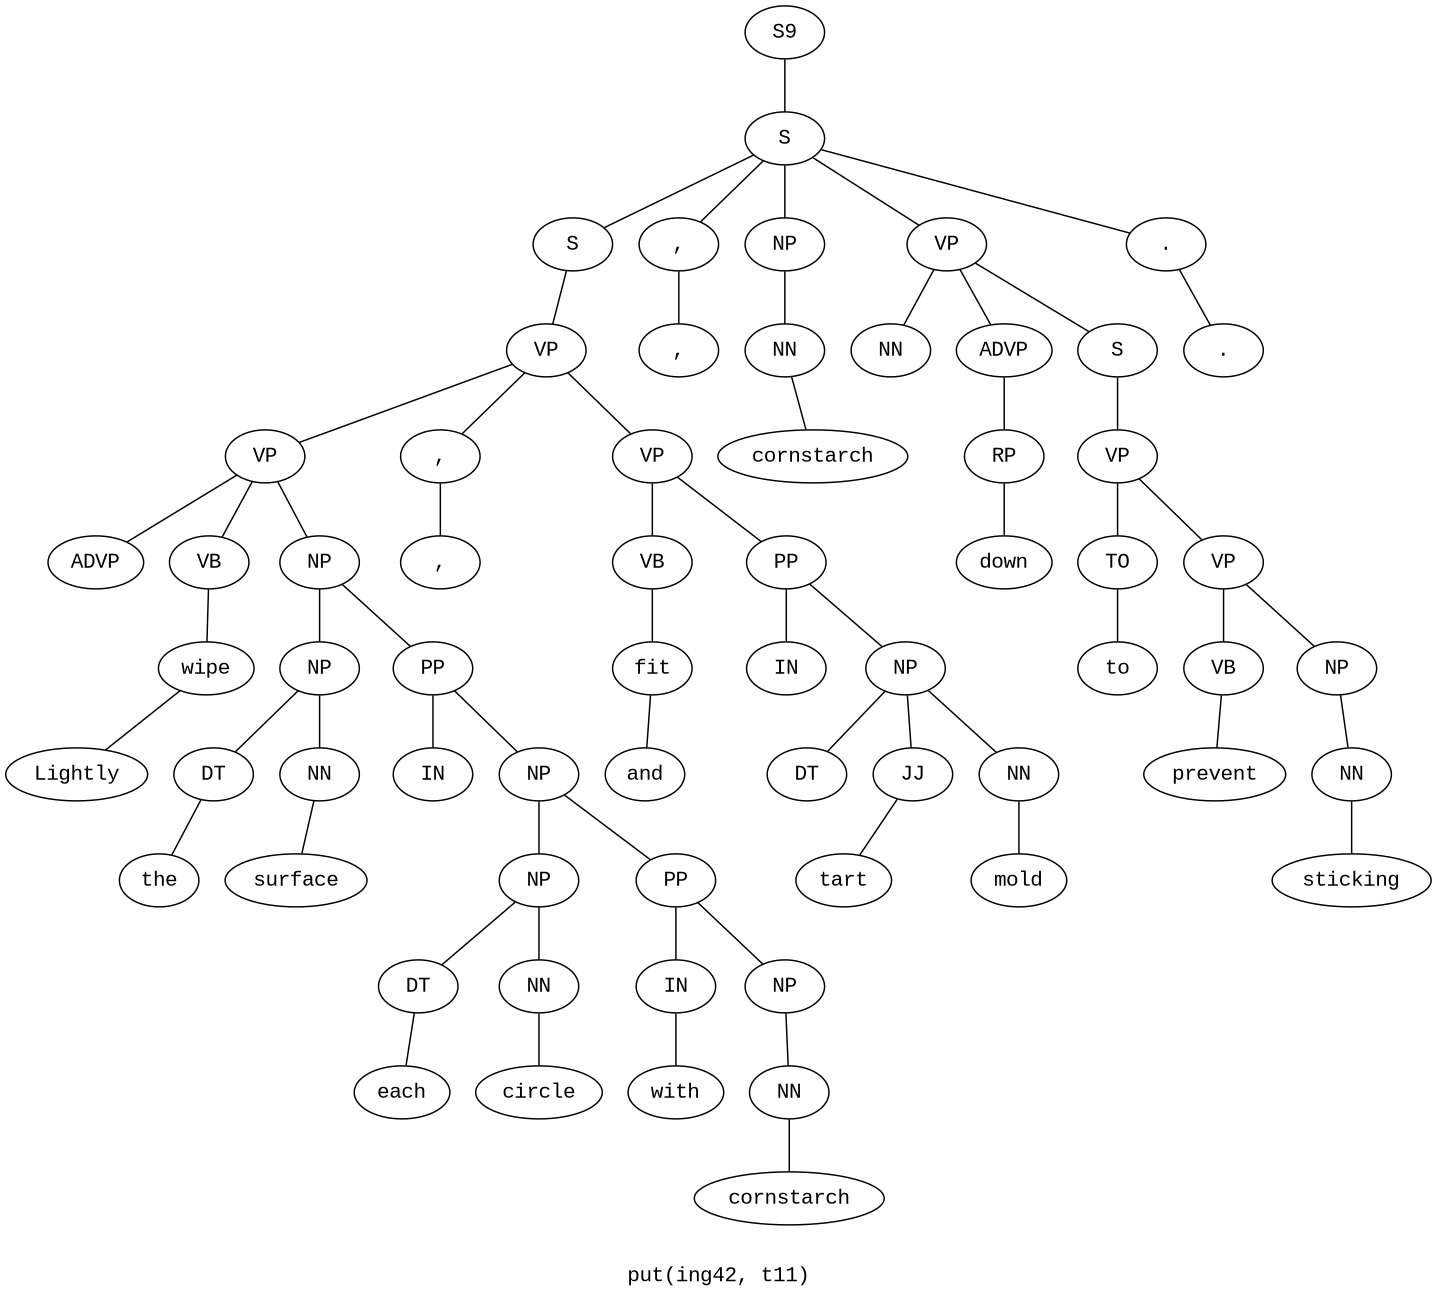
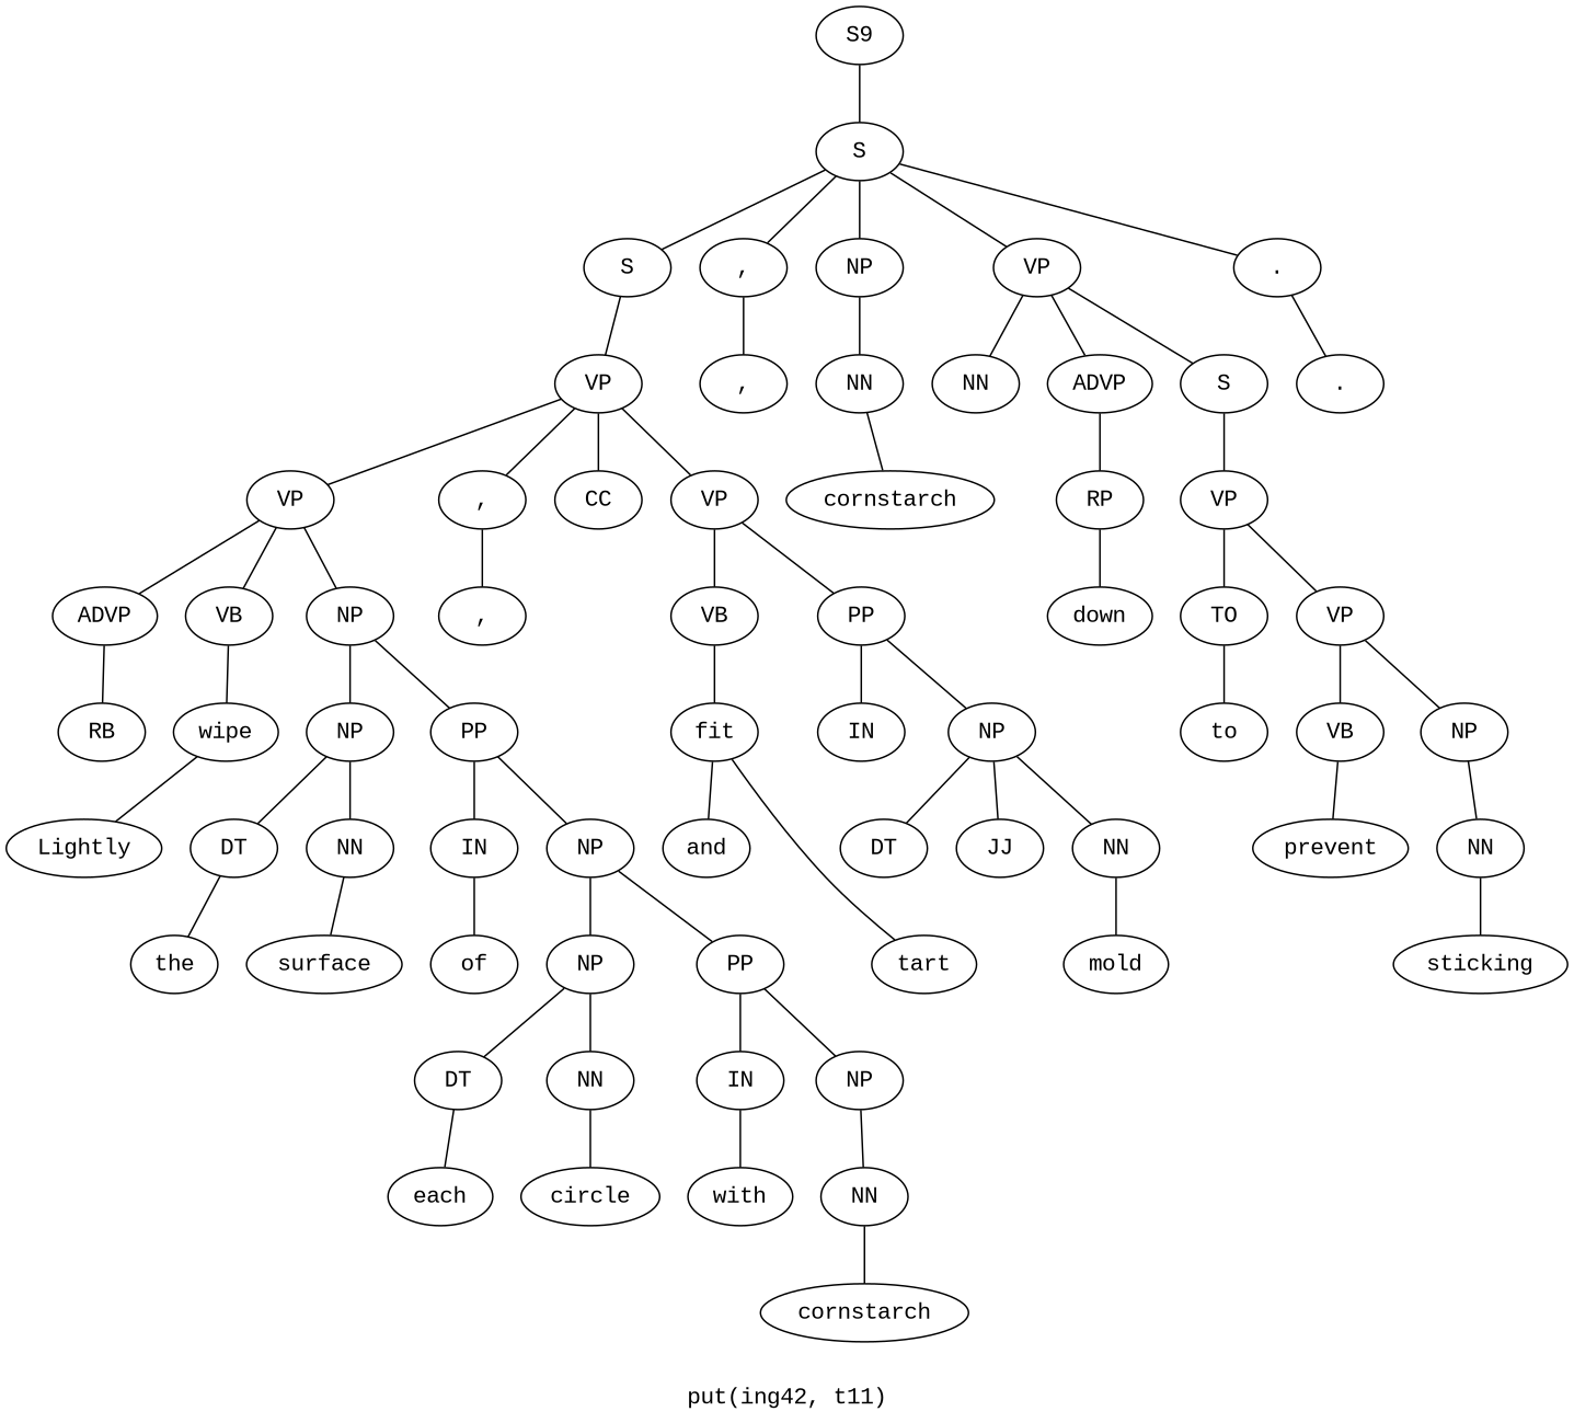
  graph {
    fontname="Liberation Mono"
    label="put(ing42, t11)"
    node [fontname="Liberation Mono"]
    edge [fontname="Liberation Mono"]
    n1 [label=S9]
    n2 [label=S]
    n3 [label=S]
    n4 [label=","]
    n5 [label=NP]
    n6 [label=VP]
    n7 [label="."]
    n8 [label=VP]
    n9 [label=","]
    n10 [label=NN]
    n11 [label=NN]
    n12 [label=ADVP]
    n13 [label=S]
    n14 [label="."]
    n15 [label=VP]
    n16 [label=","]
+   n17 [label=CC]
    n18 [label=VP]
    n19 [label=ADVP]
    n20 [label=VB]
    n21 [label=NP]
    n22 [label=","]
    n23 [label=VB]
    n24 [label=PP]
+   n25 [label=RB]
    n26 [label=wipe]
    n27 [label=NP]
    n28 [label=PP]
    n29 [label=Lightly]
    n30 [label=DT]
    n31 [label=NN]
    n32 [label=IN]
    n33 [label=NP]
    n34 [label=the]
    n35 [label=surface]
+   n36 [label=of]
    n37 [label=NP]
    n38 [label=PP]
    n39 [label=DT]
    n40 [label=NN]
    n41 [label=IN]
    n42 [label=NP]
    n43 [label=each]
    n44 [label=circle]
    n45 [label=with]
    n46 [label=NN]
    n47 [label=cornstarch]
    n48 [label=and]
    n49 [label=fit]
    n50 [label=IN]
    n51 [label=NP]
    n52 [label=DT]
    n53 [label=JJ]
    n54 [label=NN]
    n55 [label=tart]
    n56 [label=mold]
    n57 [label=cornstarch]
    n58 [label=RP]
    n59 [label=VP]
    n60 [label=down]
    n61 [label=TO]
    n62 [label=VP]
    n63 [label=to]
    n64 [label=VB]
    n65 [label=NP]
    n66 [label=prevent]
    n67 [label=NN]
    n68 [label=sticking]
    n1 -- n2
    n2 -- n3
    n2 -- n4
    n2 -- n5
    n2 -- n6
    n2 -- n7
    n3 -- n8
    n4 -- n9
    n5 -- n10
    n6 -- n11
    n6 -- n12
    n6 -- n13
    n7 -- n14
    n8 -- n15
    n8 -- n16
+   n8 -- n17
    n8 -- n18
    n10 -- n57
    n12 -- n58
    n13 -- n59
    n15 -- n19
    n15 -- n20
    n15 -- n21
    n16 -- n22
    n18 -- n23
    n18 -- n24
+   n19 -- n25
    n20 -- n26
    n21 -- n27
    n21 -- n28
    n23 -- n49
    n24 -- n50
    n24 -- n51
    n26 -- n29
    n27 -- n30
    n27 -- n31
    n28 -- n32
    n28 -- n33
    n30 -- n34
    n31 -- n35
+   n32 -- n36
    n33 -- n37
    n33 -- n38
    n37 -- n39
    n37 -- n40
    n38 -- n41
    n38 -- n42
    n39 -- n43
    n40 -- n44
    n41 -- n45
    n42 -- n46
    n46 -- n47
    n49 -- n48
    n51 -- n52
    n51 -- n53
    n51 -- n54
-   n53 -- n55
+   n49 -- n55
    n54 -- n56
    n58 -- n60
    n59 -- n61
    n59 -- n62
    n61 -- n63
    n62 -- n64
    n62 -- n65
    n64 -- n66
    n65 -- n67
    n67 -- n68
  }
